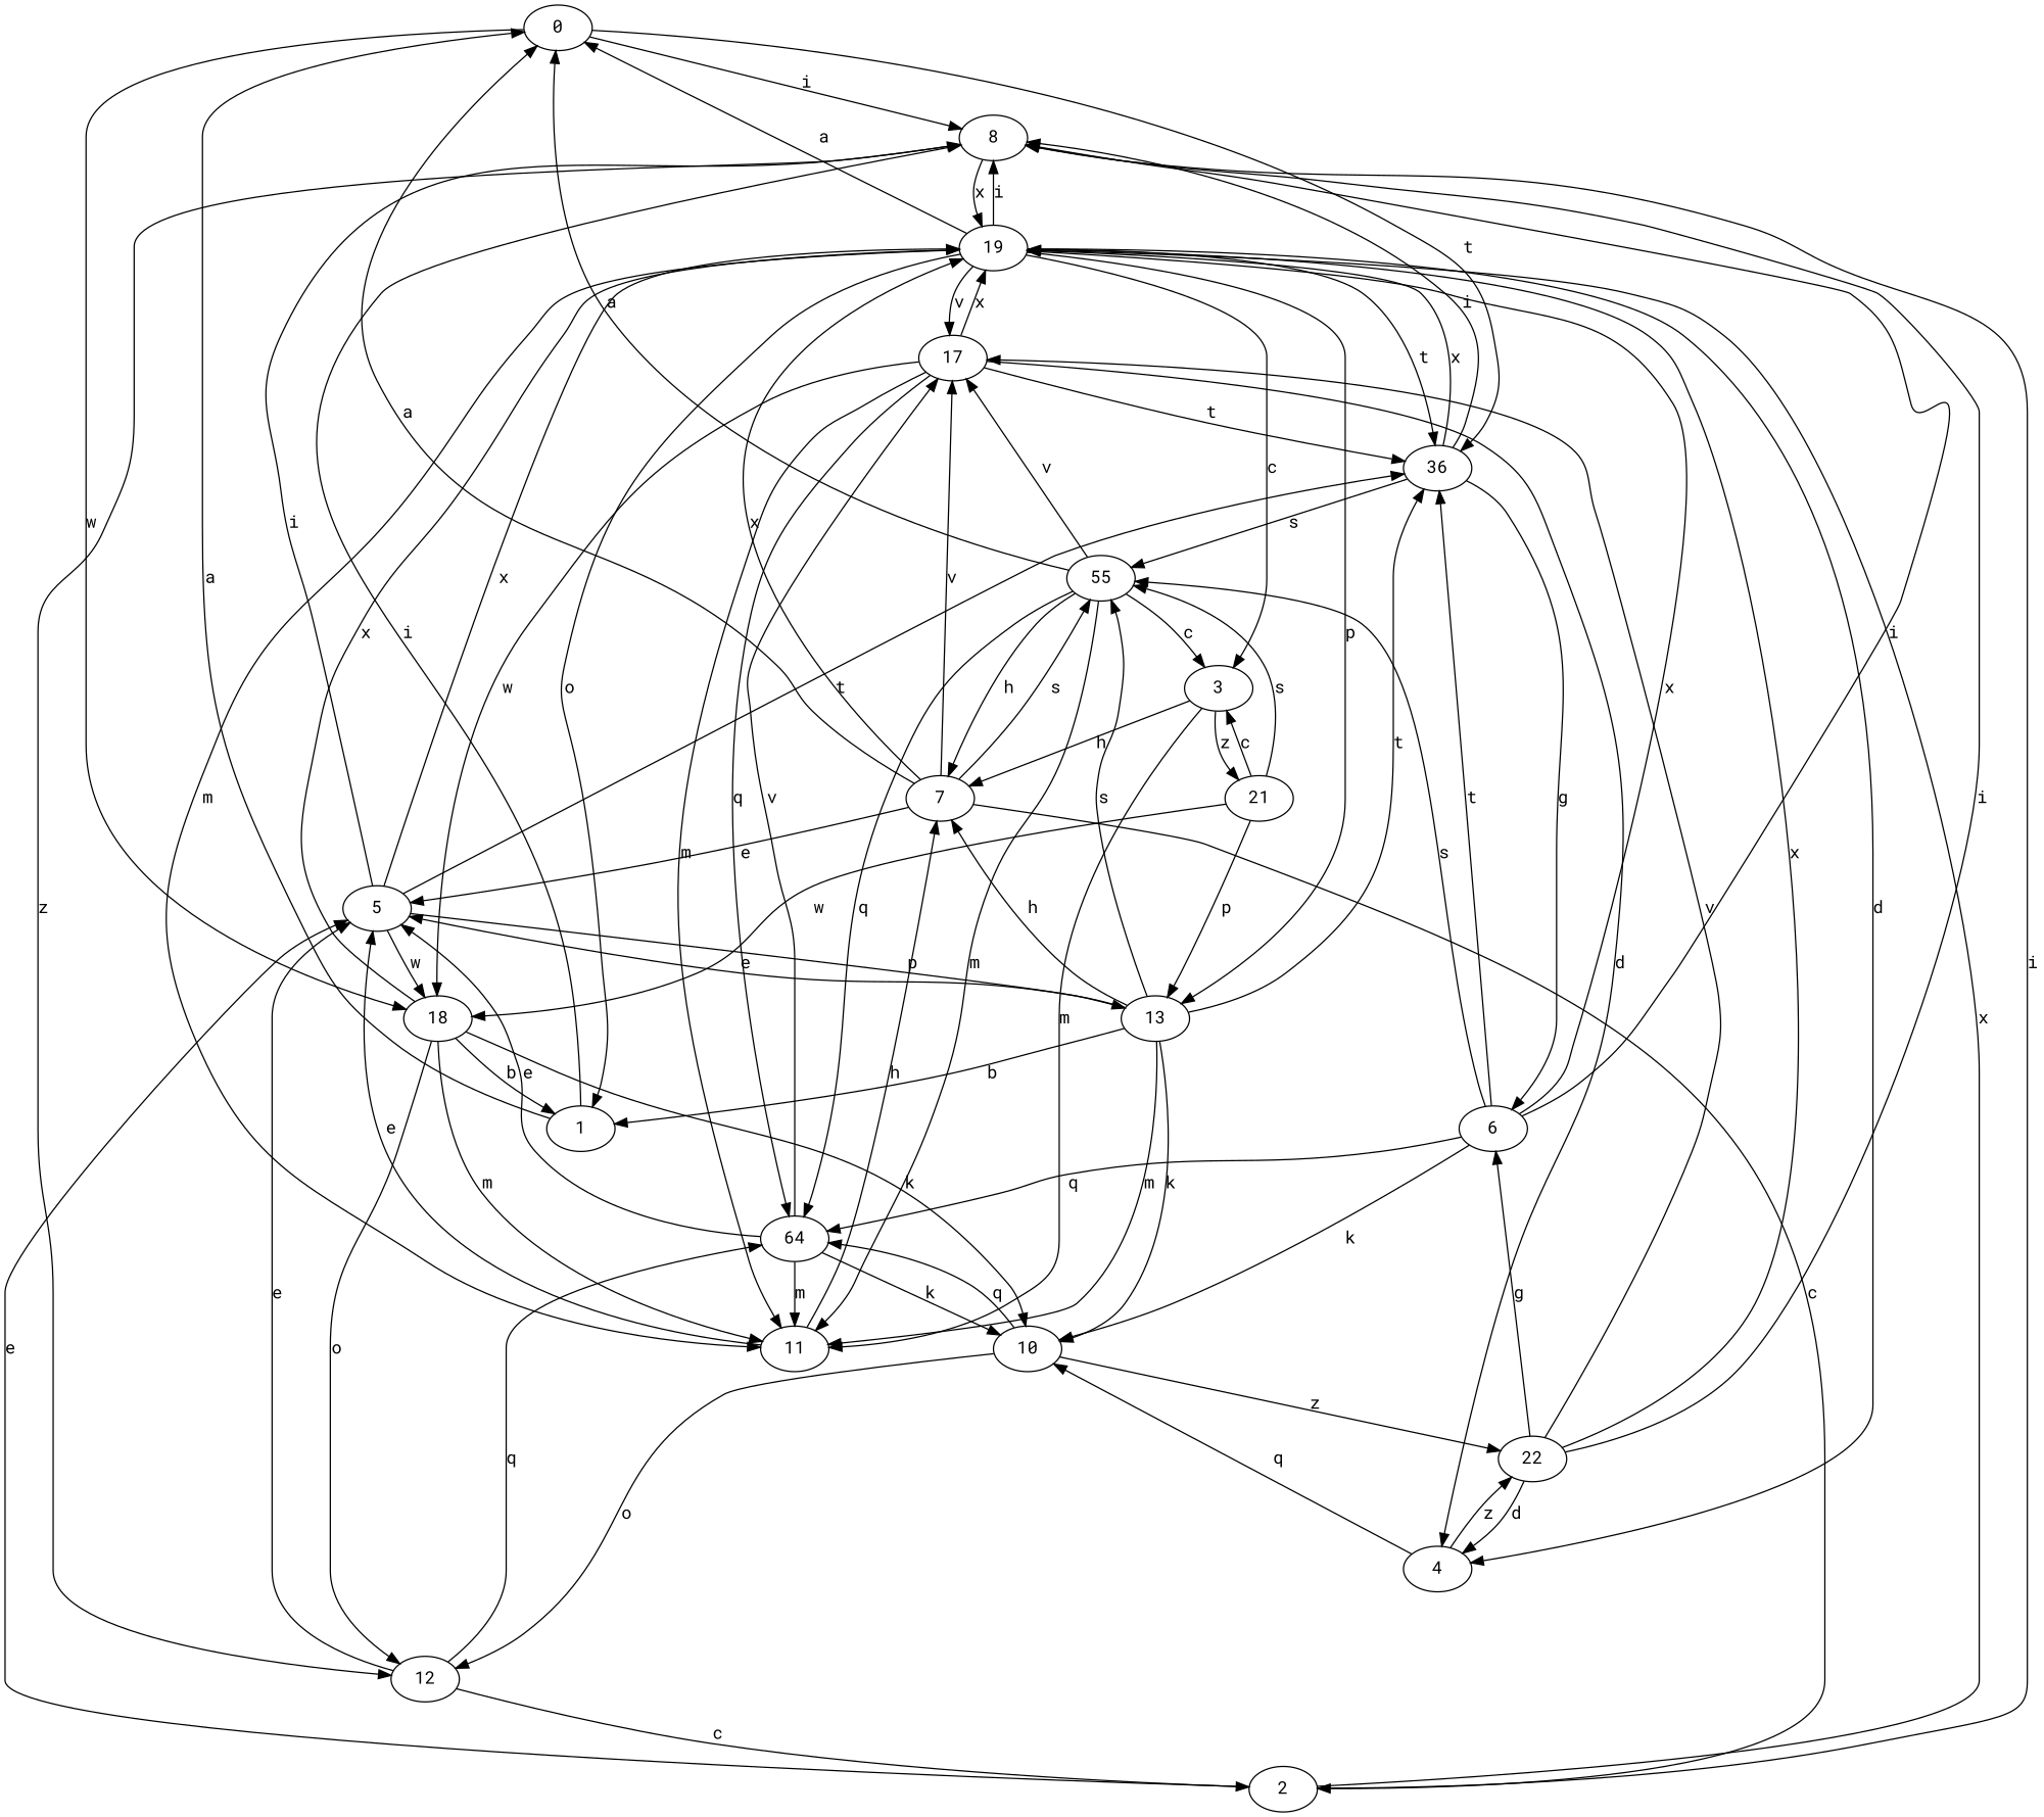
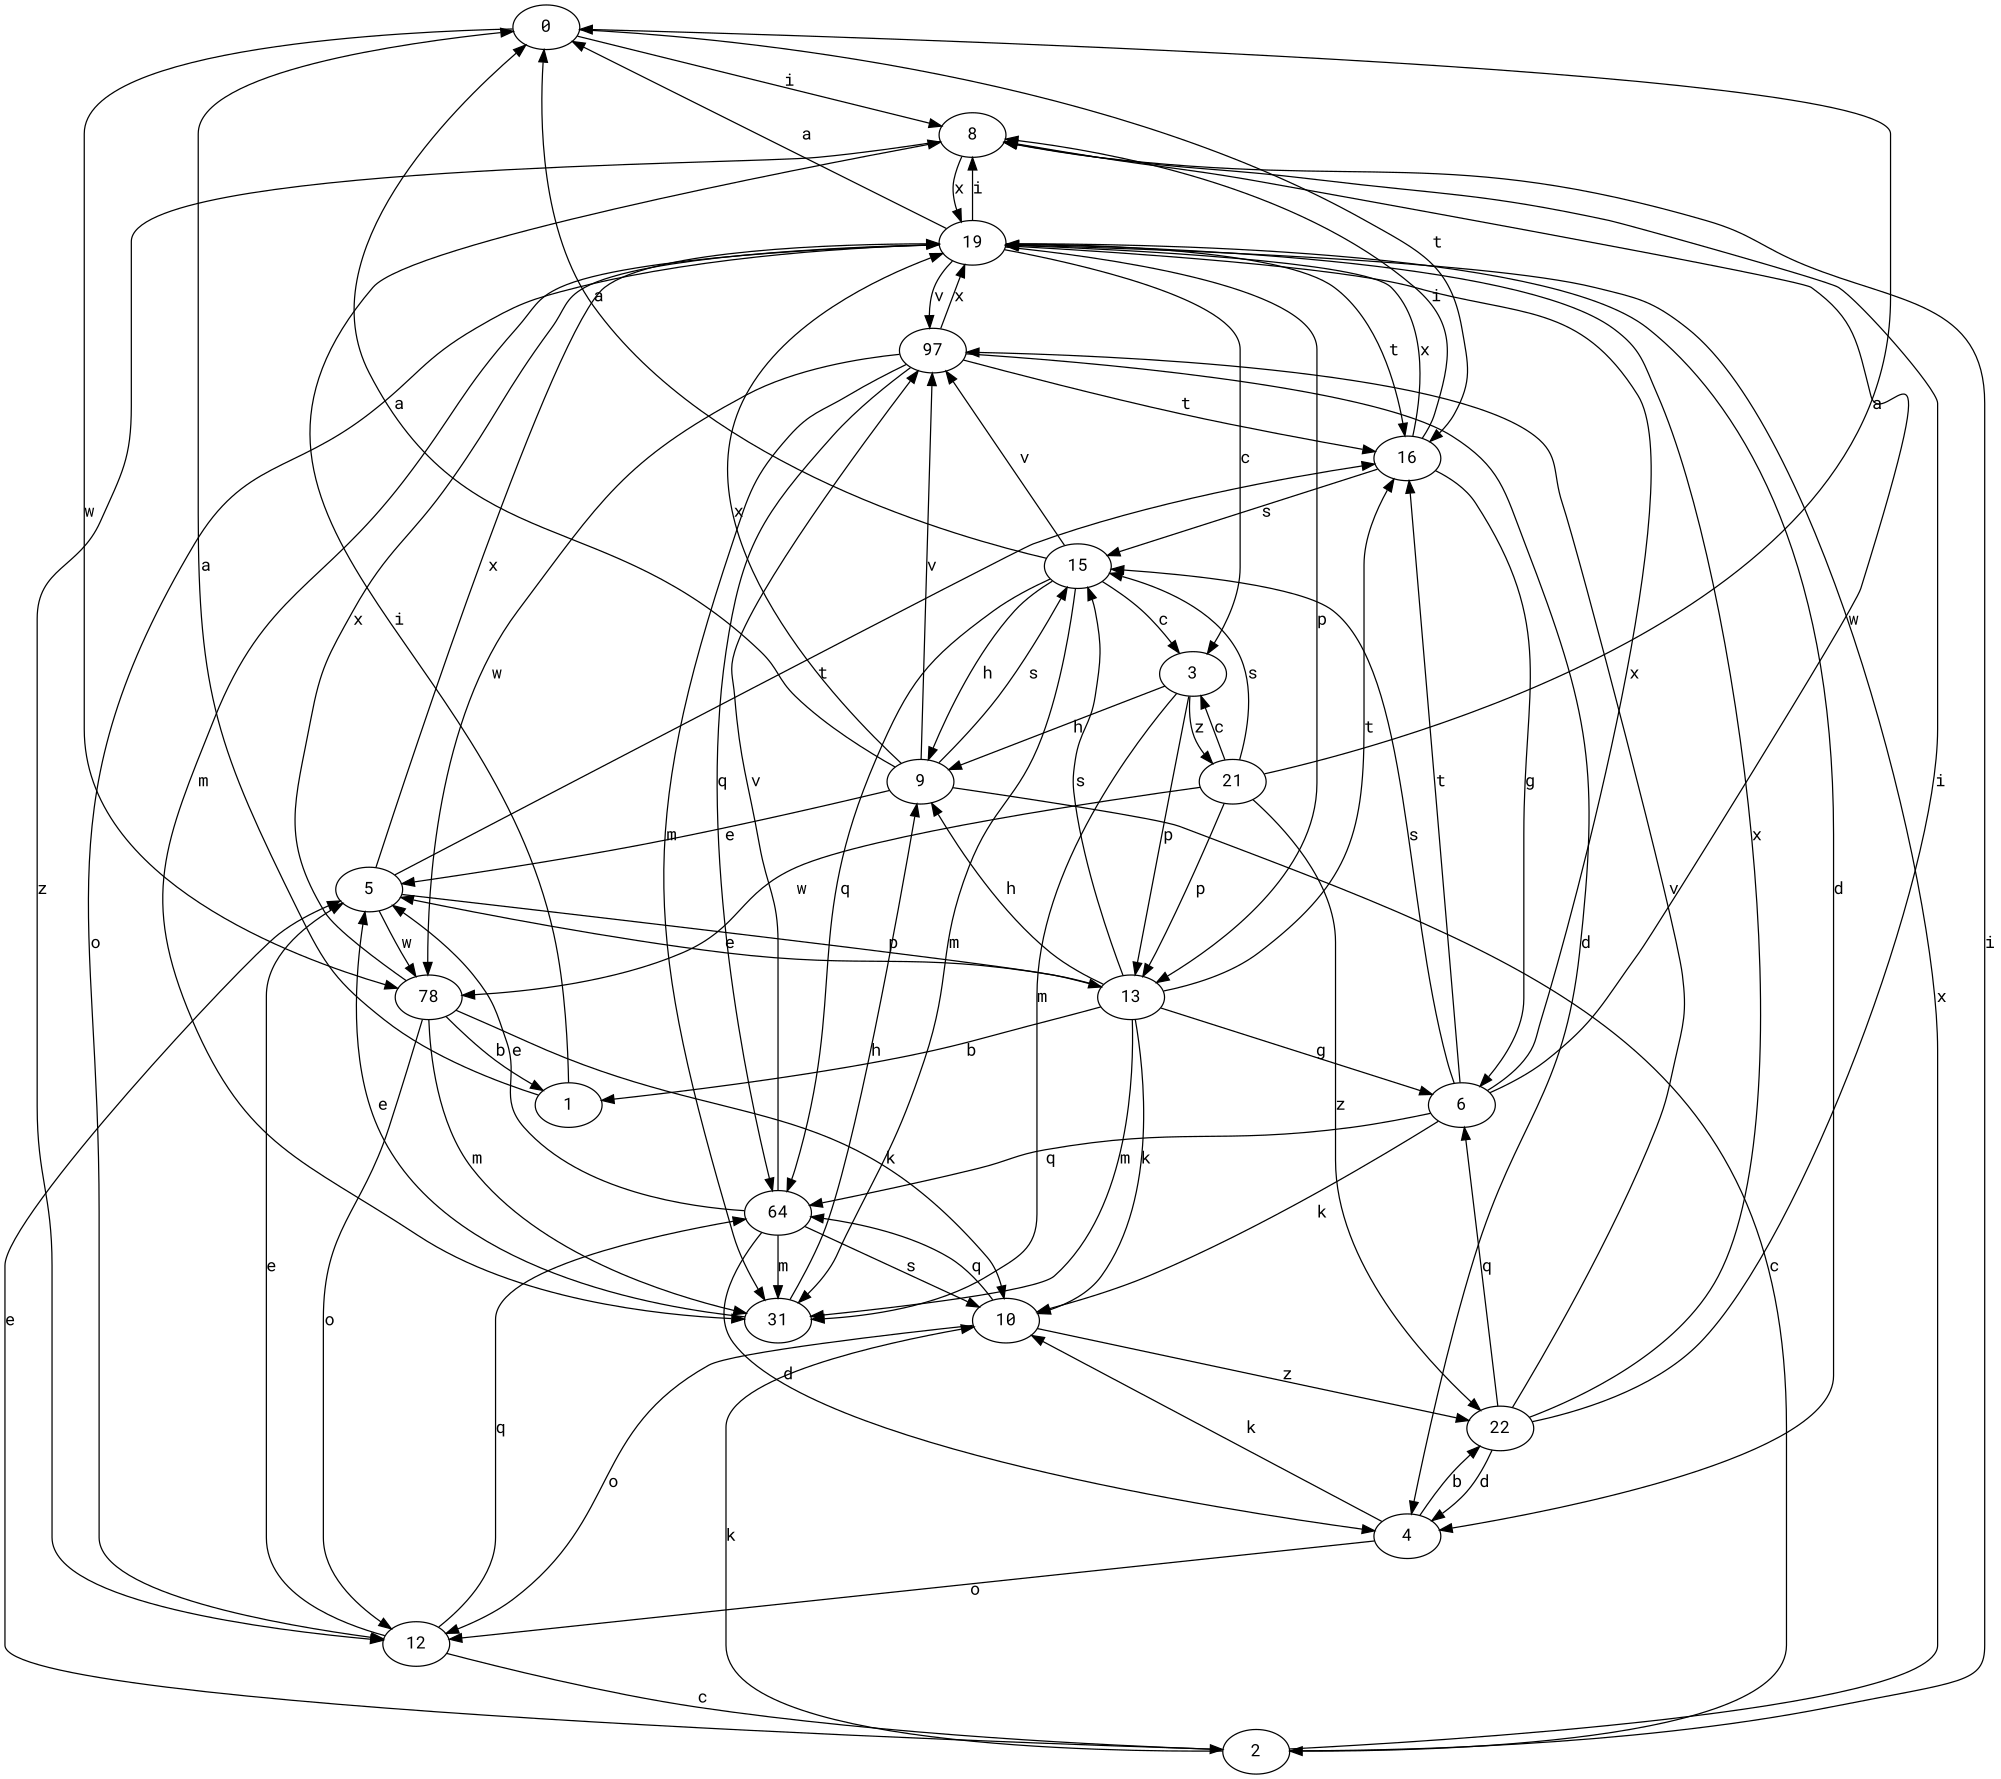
  strict digraph {
    fontname="Roboto Mono"
    node [fontname="Roboto Mono"]
    edge [fontname="Roboto Mono"]
    0
    8
-   16 [label=36]
-   18
+   16
+   18 [label=78]
    19
    12
    6
-   15 [label=55]
+   15
    1
    10
-   11
+   11 [label=31]
    2
    5
    13
    22
    n16 [label=64]
    3
    4
-   17
-   7
+   17 [label=97]
+   7 [label=9]
    21
    0 -> 8 [label=i]
    0 -> 16 [label=t]
    0 -> 18 [label=w]
    8 -> 19 [label=x]
    8 -> 12 [label=z]
    16 -> 8 [label=i]
    16 -> 19 [label=x]
    16 -> 6 [label=g]
    16 -> 15 [label=s]
    18 -> 19 [label=x]
    18 -> 12 [label=o]
    18 -> 1 [label=b]
    18 -> 10 [label=k]
    18 -> 11 [label=m]
    19 -> 0 [label=a]
    19 -> 8 [label=i]
    19 -> 16 [label=t]
-   19 -> 1 [label=o]
+   19 -> 12 [label=o]
    19 -> 11 [label=m]
    19 -> 13 [label=p]
    19 -> 3 [label=c]
    19 -> 4 [label=d]
    19 -> 17 [label=v]
    12 -> 2 [label=c]
    12 -> 5 [label=e]
    12 -> n16 [label=q]
-   6 -> 8 [label=i]
+   6 -> 8 [label=w]
    6 -> 16 [label=t]
    6 -> 19 [label=x]
    6 -> 15 [label=s]
    6 -> 10 [label=k]
    6 -> n16 [label=q]
    15 -> 0 [label=a]
    15 -> 11 [label=m]
    15 -> n16 [label=q]
    15 -> 3 [label=c]
    15 -> 17 [label=v]
    15 -> 7 [label=h]
    1 -> 0 [label=a]
    1 -> 8 [label=i]
    10 -> 12 [label=o]
    10 -> 22 [label=z]
    10 -> n16 [label=q]
    11 -> 5 [label=e]
    11 -> 7 [label=h]
    2 -> 8 [label=i]
    2 -> 19 [label=x]
+   2 -> 10 [label=k]
    2 -> 5 [label=e]
-   5 -> 8 [label=i]
    5 -> 16 [label=t]
    5 -> 18 [label=w]
    5 -> 19 [label=x]
    5 -> 13 [label=p]
    13 -> 16 [label=t]
+   13 -> 6 [label=g]
    13 -> 15 [label=s]
    13 -> 1 [label=b]
    13 -> 10 [label=k]
    13 -> 11 [label=m]
    13 -> 5 [label=e]
    13 -> 7 [label=h]
    22 -> 8 [label=i]
    22 -> 19 [label=x]
-   22 -> 6 [label=g]
+   22 -> 6 [label=q]
    22 -> 4 [label=d]
    22 -> 17 [label=v]
-   n16 -> 10 [label=k]
+   n16 -> 10 [label=s]
    n16 -> 11 [label=m]
    n16 -> 5 [label=e]
+   n16 -> 4 [label=d]
    n16 -> 17 [label=v]
    3 -> 11 [label=m]
+   3 -> 13 [label=p]
    3 -> 7 [label=h]
    3 -> 21 [label=z]
-   4 -> 10 [label=q]
-   4 -> 22 [label=z]
+   4 -> 12 [label=o]
+   4 -> 10 [label=k]
+   4 -> 22 [label=b]
    17 -> 16 [label=t]
    17 -> 18 [label=w]
    17 -> 19 [label=x]
    17 -> 11 [label=m]
    17 -> n16 [label=q]
    17 -> 4 [label=d]
    7 -> 0 [label=a]
    7 -> 19 [label=x]
    7 -> 15 [label=s]
    7 -> 2 [label=c]
    7 -> 5 [label=e]
    7 -> 17 [label=v]
+   21 -> 0 [label=a]
    21 -> 18 [label=w]
    21 -> 15 [label=s]
    21 -> 13 [label=p]
+   21 -> 22 [label=z]
    21 -> 3 [label=c]
  }
